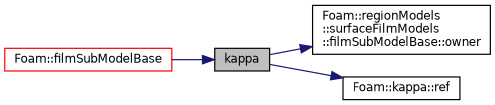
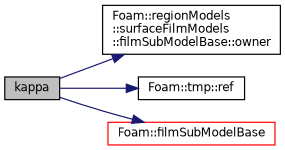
  digraph {
    rankdir=LR
    node [color=black fontname=Helvetica fontsize=10 shape=record]
    edge [color=midnightblue fontname=Helvetica fontsize=10 labelfontname=Helvetica labelfontsize=10 style=solid]
    n1 [fillcolor=grey75 fontcolor=black height=0.2 label=kappa style=filled width=0.4]
    n2 [height=0.2 label="Foam::regionModels\l::surfaceFilmModels\l::filmSubModelBase::owner" width=0.4]
-   n3 [height=0.2 label="Foam::kappa::ref" width=0.4]
+   n3 [height=0.2 label="Foam::tmp::ref" width=0.4]
    n4 [color=red height=0.2 label="Foam::filmSubModelBase" width=0.4]
    n1 -> n2
    n1 -> n3
-   n4 -> n1
+   n1 -> n4
  }
